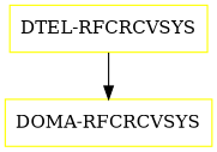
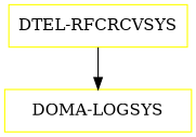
  digraph {
    node [color=yellow shape=box]
    "DTEL-RFCRCVSYS"
-   "DOMA-LOGSYS" [label="DOMA-RFCRCVSYS"]
+   "DOMA-LOGSYS"
    "DTEL-RFCRCVSYS" -> "DOMA-LOGSYS"
  }
